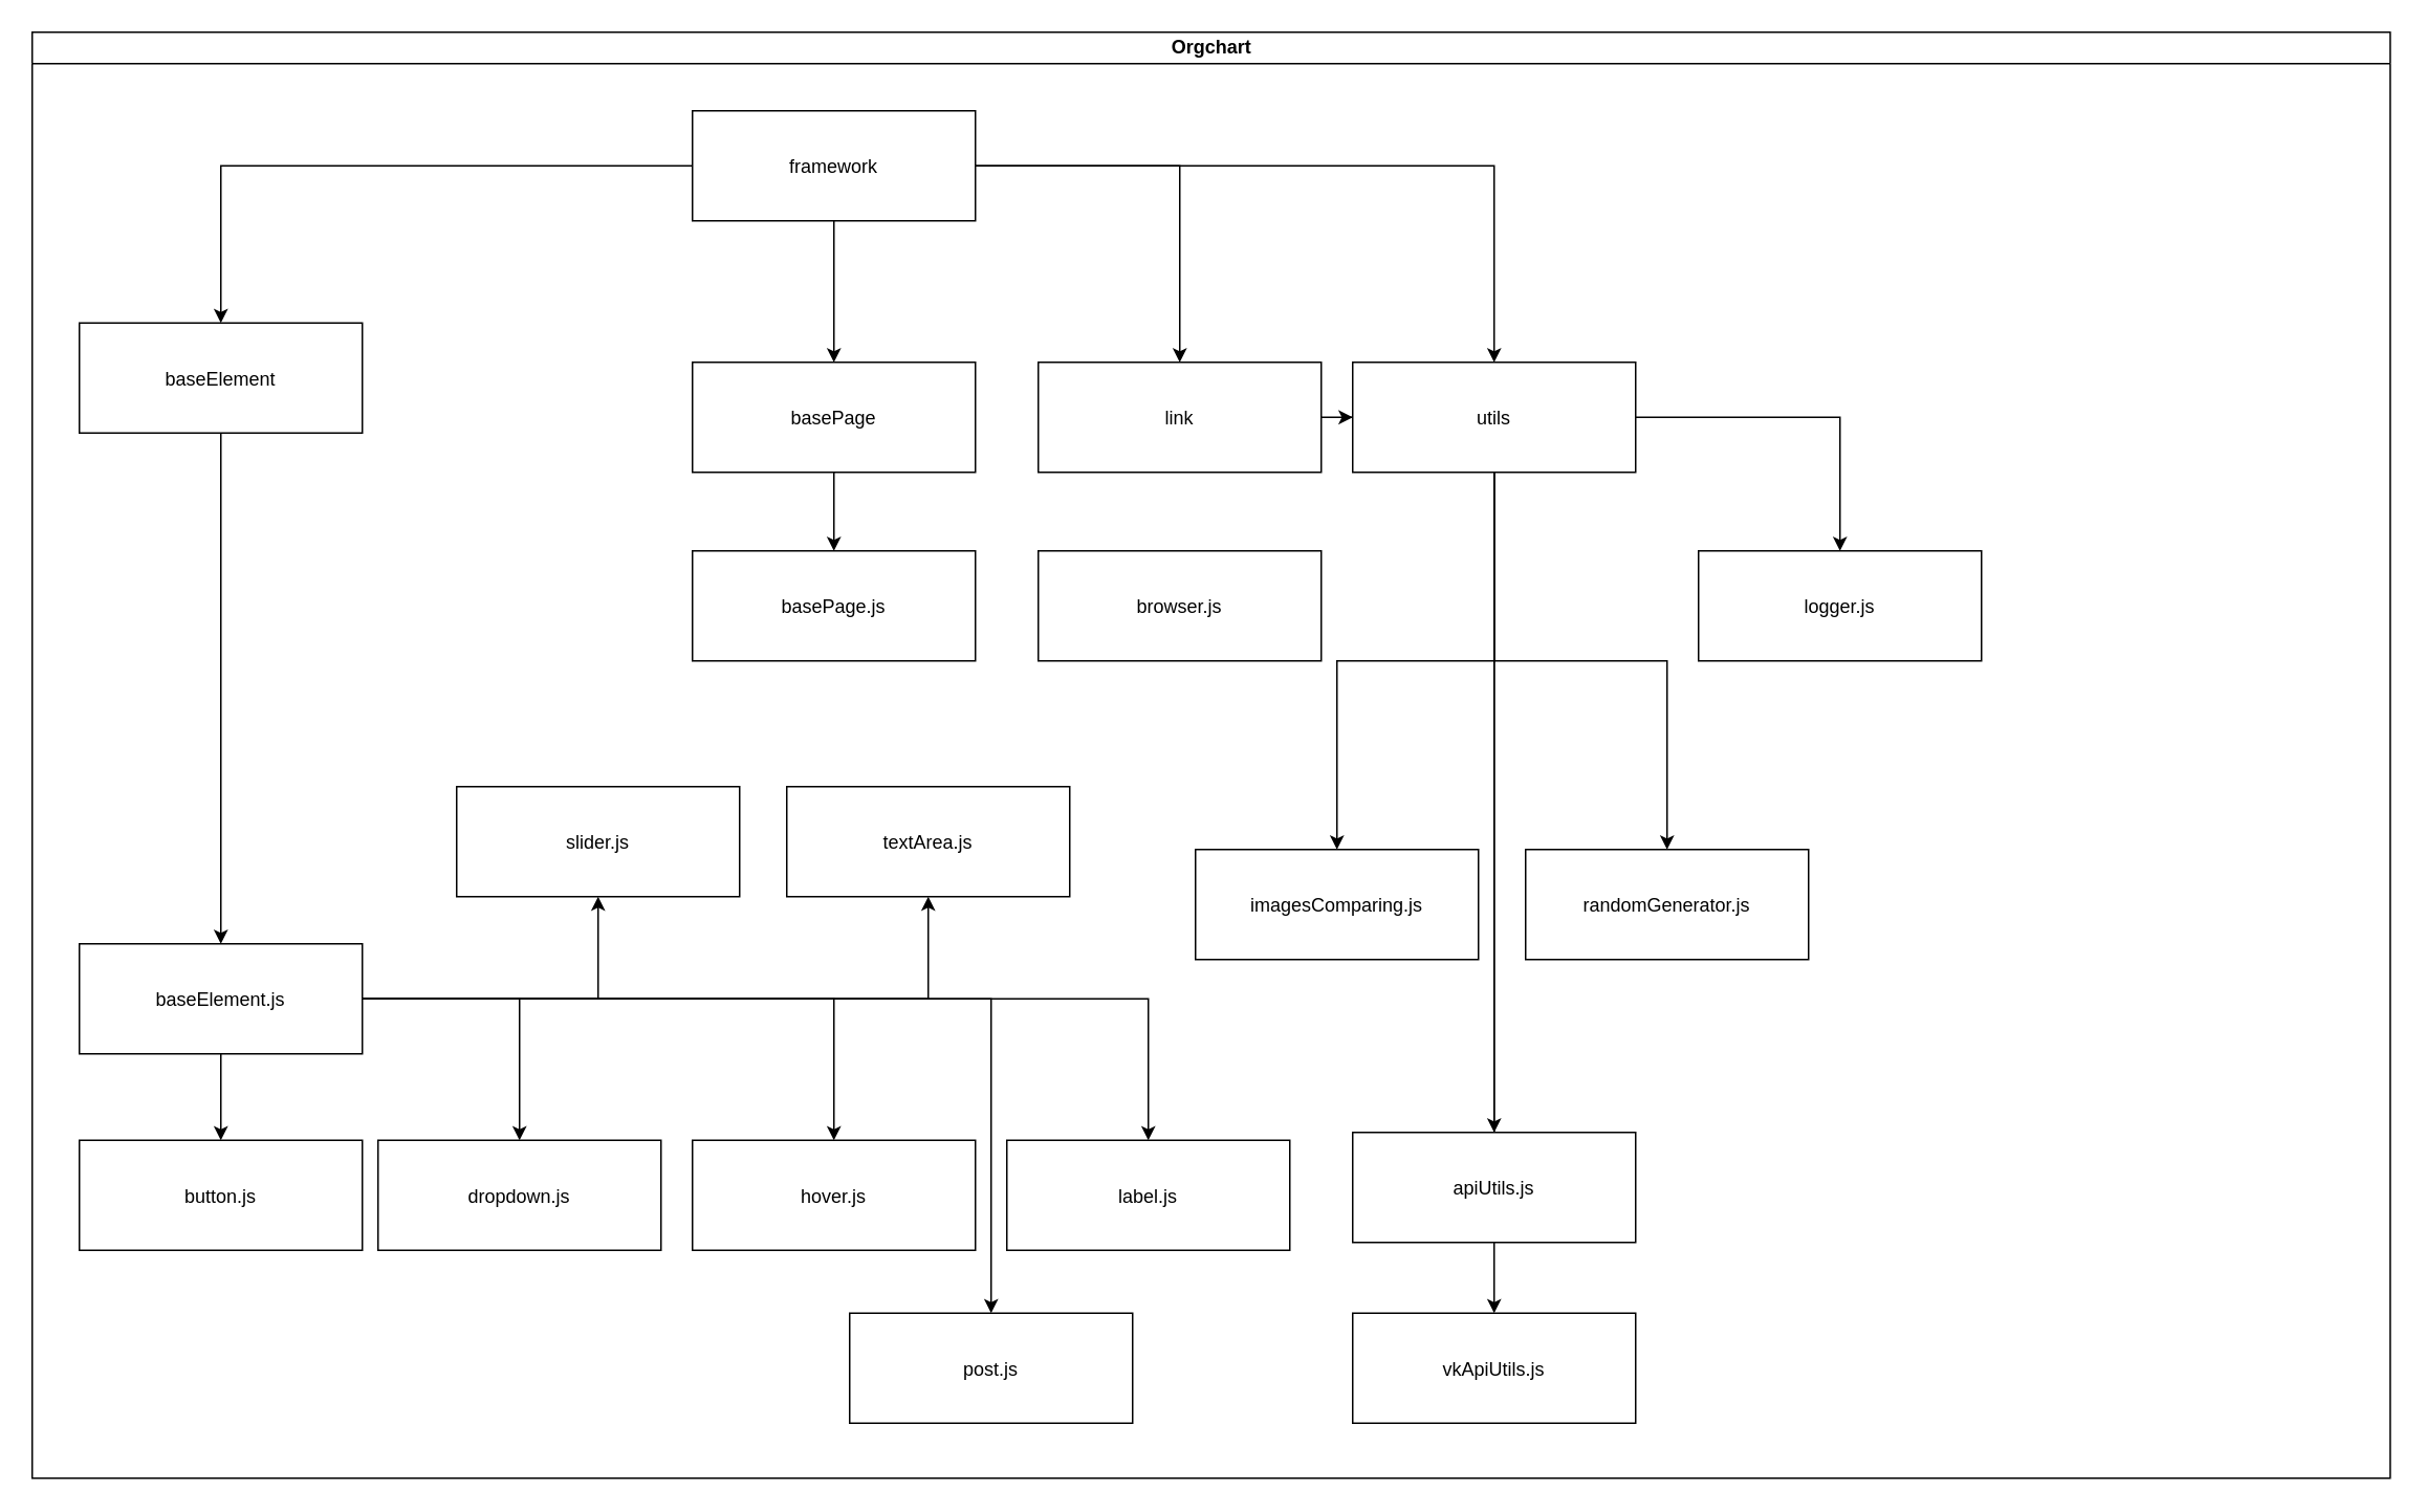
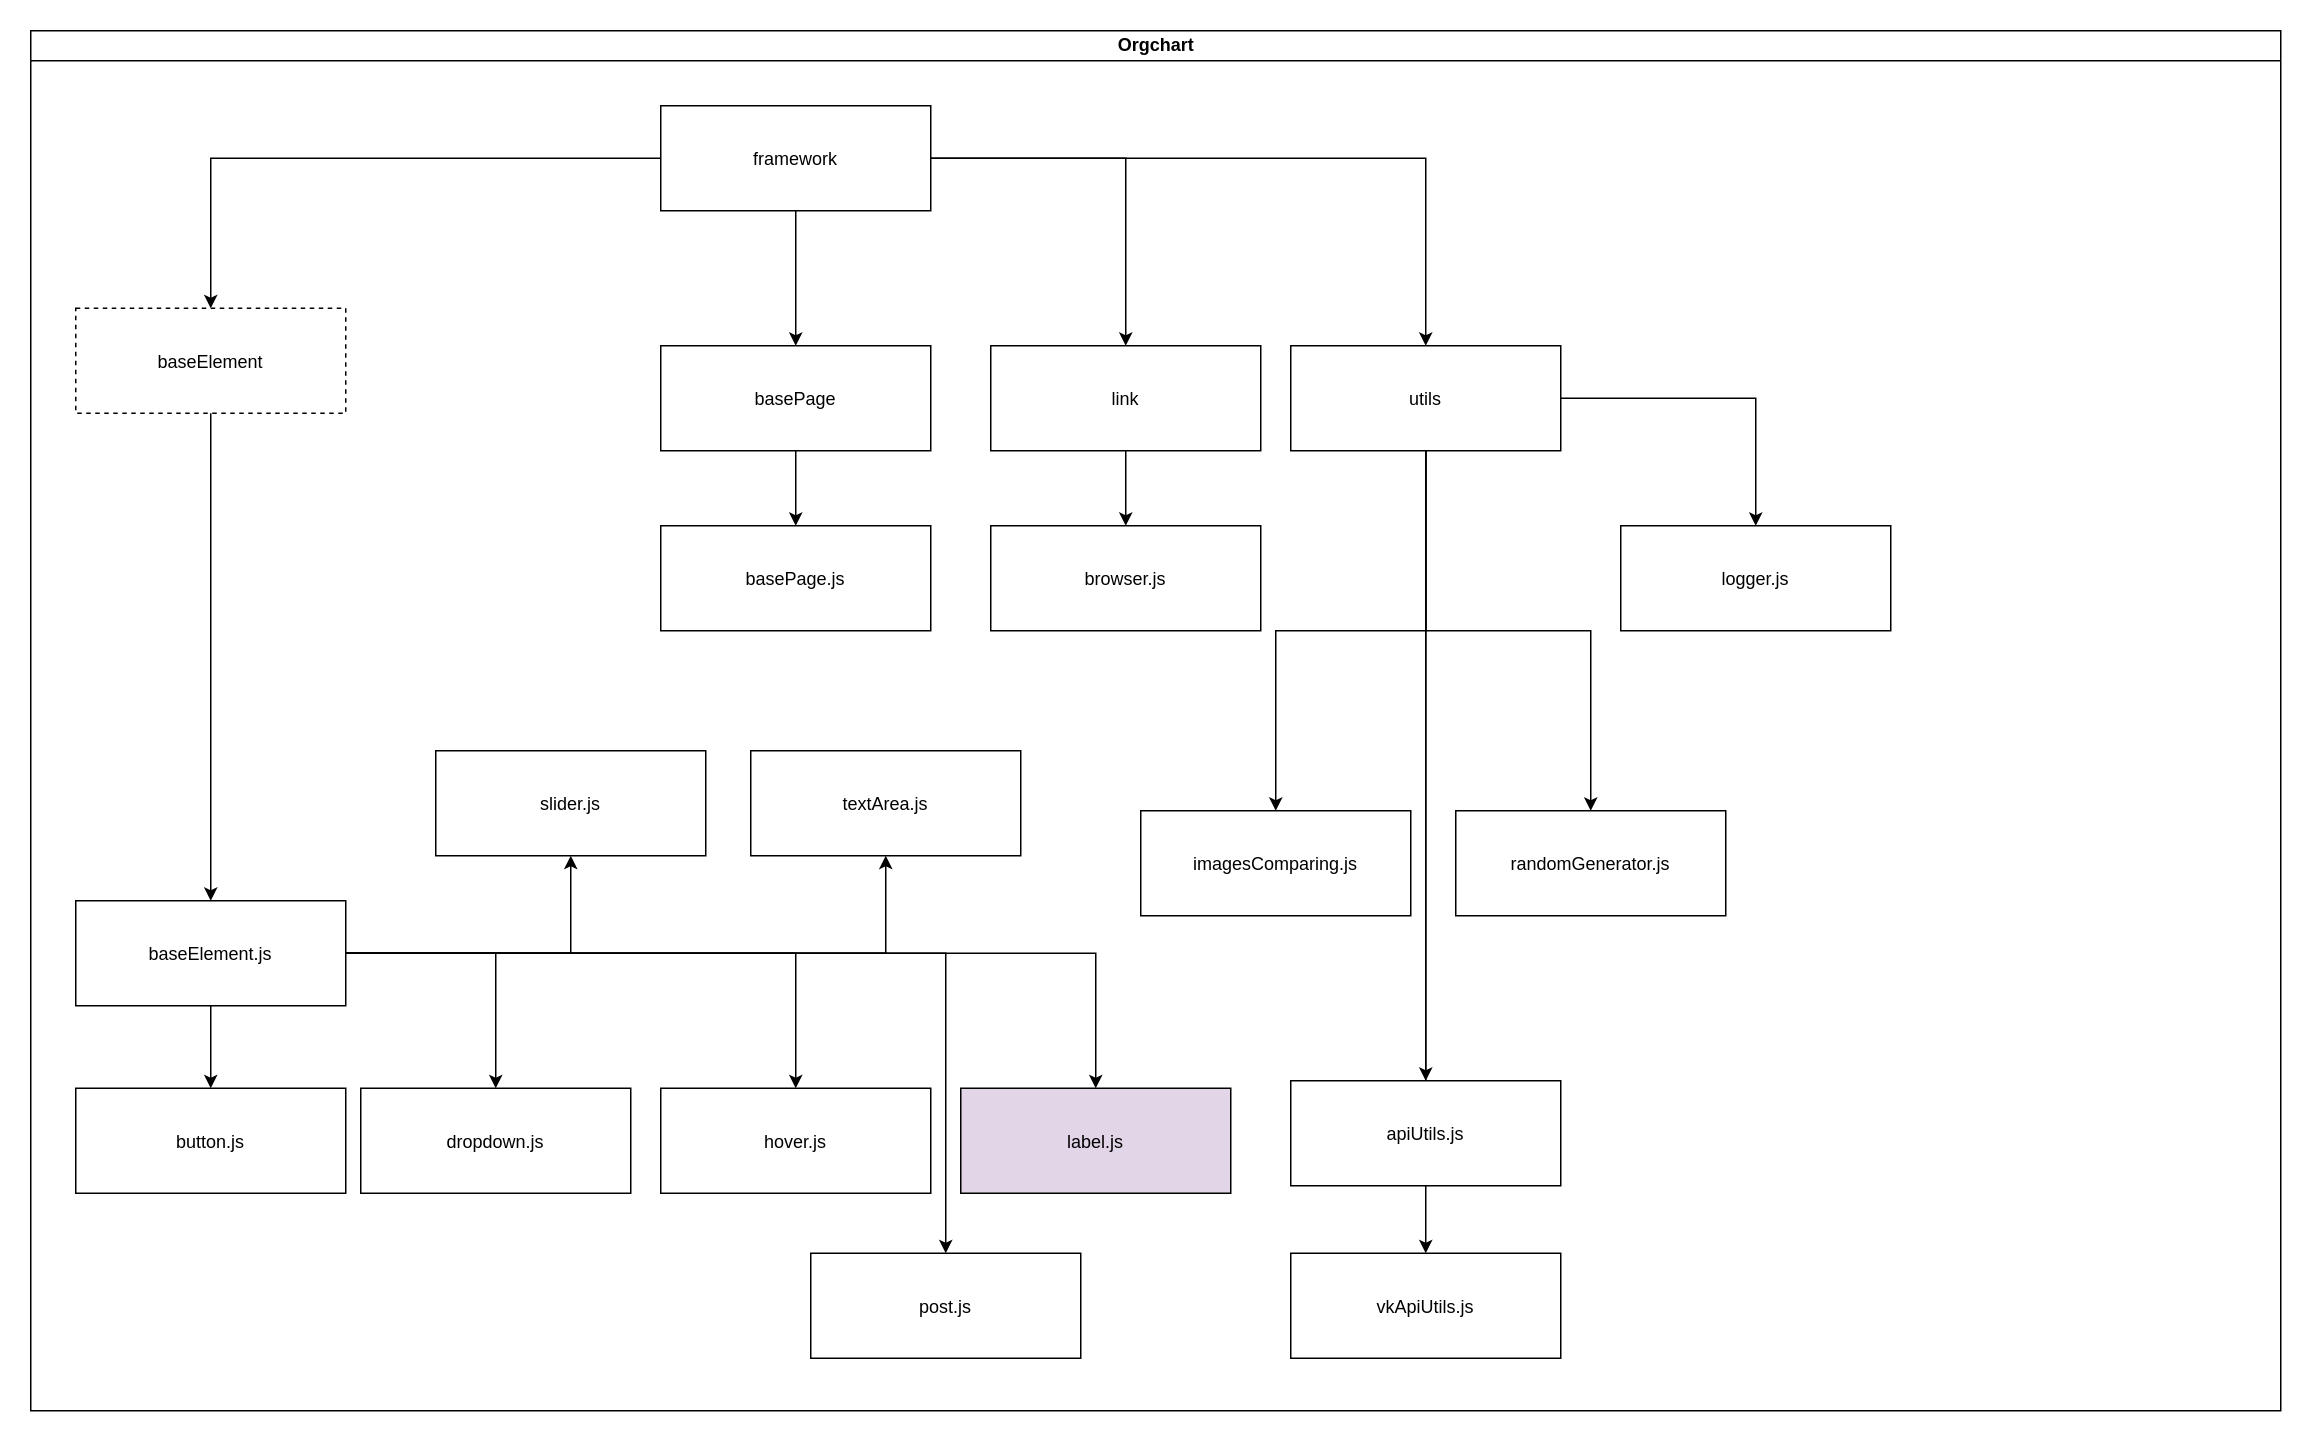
  <mxCell id="0" />
  <mxCell id="1" parent="0" />
  <mxCell id="2" value="Orgchart" style="swimlane;html=1;startSize=20;horizontal=1;containerType=tree;glass=0;" parent="1" vertex="1"><mxGeometry x="20" y="20" width="1500" height="920" as="geometry" /></mxCell>
  <mxCell id="3" value="framework" style="" parent="2" vertex="1"><mxGeometry x="420" y="50" width="180" height="70" as="geometry" /></mxCell>
  <mxCell id="4" value="" style="edgeStyle=orthogonalEdgeStyle;rounded=0;orthogonalLoop=1;jettySize=auto;html=1;" edge="1" source="3" target="5" parent="2"><mxGeometry relative="1" as="geometry" /></mxCell>
- <mxCell id="5" value="baseElement" style="" vertex="1" parent="2"><mxGeometry x="30" y="185" width="180" height="70" as="geometry" /></mxCell>
+ <mxCell id="5" value="baseElement" style="dashed=1;" vertex="1" parent="2"><mxGeometry x="30" y="185" width="180" height="70" as="geometry" /></mxCell>
  <mxCell id="6" value="" style="edgeStyle=orthogonalEdgeStyle;rounded=0;orthogonalLoop=1;jettySize=auto;html=1;" edge="1" source="3" target="7" parent="2"><mxGeometry relative="1" as="geometry" /></mxCell>
  <mxCell id="7" value="basePage" style="" vertex="1" parent="2"><mxGeometry x="420" y="210" width="180" height="70" as="geometry" /></mxCell>
  <mxCell id="8" value="" style="edgeStyle=orthogonalEdgeStyle;rounded=0;orthogonalLoop=1;jettySize=auto;html=1;" edge="1" source="3" target="9" parent="2"><mxGeometry relative="1" as="geometry" /></mxCell>
  <mxCell id="9" value="link" style="" vertex="1" parent="2"><mxGeometry x="640" y="210" width="180" height="70" as="geometry" /></mxCell>
  <mxCell id="10" value="" style="edgeStyle=orthogonalEdgeStyle;rounded=0;orthogonalLoop=1;jettySize=auto;html=1;" edge="1" source="3" target="11" parent="2"><mxGeometry relative="1" as="geometry" /></mxCell>
  <mxCell id="11" value="utils" style="" vertex="1" parent="2"><mxGeometry x="840" y="210" width="180" height="70" as="geometry" /></mxCell>
  <mxCell id="12" value="" style="edgeStyle=orthogonalEdgeStyle;rounded=0;orthogonalLoop=1;jettySize=auto;html=1;" edge="1" target="13" source="5" parent="2"><mxGeometry relative="1" as="geometry"><mxPoint x="500" y="165" as="sourcePoint" /></mxGeometry></mxCell>
  <mxCell id="13" value="baseElement.js" style="" vertex="1" parent="2"><mxGeometry x="30" y="580" width="180" height="70" as="geometry" /></mxCell>
  <mxCell id="14" value="" style="edgeStyle=orthogonalEdgeStyle;rounded=0;orthogonalLoop=1;jettySize=auto;html=1;" edge="1" target="15" source="13" parent="2"><mxGeometry relative="1" as="geometry"><mxPoint x="180" y="580" as="sourcePoint" /></mxGeometry></mxCell>
  <mxCell id="15" value="dropdown.js" style="" vertex="1" parent="2"><mxGeometry x="220" y="705" width="180" height="70" as="geometry" /></mxCell>
  <mxCell id="16" value="" style="edgeStyle=orthogonalEdgeStyle;rounded=0;orthogonalLoop=1;jettySize=auto;html=1;" edge="1" target="17" source="7" parent="2"><mxGeometry relative="1" as="geometry"><mxPoint x="480" y="165.059" as="sourcePoint" /></mxGeometry></mxCell>
  <mxCell id="17" value="basePage.js" style="" vertex="1" parent="2"><mxGeometry x="420" y="330" width="180" height="70" as="geometry" /></mxCell>
  <mxCell id="18" value="button.js" style="" vertex="1" parent="2"><mxGeometry x="30" y="705" width="180" height="70" as="geometry" /></mxCell>
  <mxCell id="19" value="" style="edgeStyle=orthogonalEdgeStyle;rounded=0;orthogonalLoop=1;jettySize=auto;html=1;" edge="1" target="18" source="13" parent="2"><mxGeometry relative="1" as="geometry"><mxPoint x="180" y="580" as="sourcePoint" /></mxGeometry></mxCell>
  <mxCell id="20" value="" style="edgeStyle=orthogonalEdgeStyle;rounded=0;orthogonalLoop=1;jettySize=auto;html=1;" edge="1" target="21" source="13" parent="2"><mxGeometry relative="1" as="geometry"><mxPoint x="180" y="580" as="sourcePoint" /></mxGeometry></mxCell>
  <mxCell id="21" value="hover.js" style="" vertex="1" parent="2"><mxGeometry x="420" y="705" width="180" height="70" as="geometry" /></mxCell>
  <mxCell id="22" value="" style="edgeStyle=orthogonalEdgeStyle;rounded=0;orthogonalLoop=1;jettySize=auto;html=1;" edge="1" target="23" source="13" parent="2"><mxGeometry relative="1" as="geometry"><mxPoint x="180" y="335" as="sourcePoint" /></mxGeometry></mxCell>
- <mxCell id="23" value="label.js" style="" vertex="1" parent="2"><mxGeometry x="620" y="705" width="180" height="70" as="geometry" /></mxCell>
+ <mxCell id="23" value="label.js" style="fillColor=#e1d5e7;" vertex="1" parent="2"><mxGeometry x="620" y="705" width="180" height="70" as="geometry" /></mxCell>
  <mxCell id="24" value="" style="edgeStyle=orthogonalEdgeStyle;rounded=0;orthogonalLoop=1;jettySize=auto;html=1;" edge="1" target="25" source="13" parent="2"><mxGeometry relative="1" as="geometry"><mxPoint x="180" y="335" as="sourcePoint" /></mxGeometry></mxCell>
  <mxCell id="25" value="post.js" style="" vertex="1" parent="2"><mxGeometry x="520" y="815" width="180" height="70" as="geometry" /></mxCell>
  <mxCell id="26" value="" style="edgeStyle=orthogonalEdgeStyle;rounded=0;orthogonalLoop=1;jettySize=auto;html=1;" edge="1" target="27" source="13" parent="2"><mxGeometry relative="1" as="geometry"><mxPoint x="270" y="655" as="sourcePoint" /></mxGeometry></mxCell>
  <mxCell id="27" value="slider.js" style="" vertex="1" parent="2"><mxGeometry x="270" y="480" width="180" height="70" as="geometry" /></mxCell>
  <mxCell id="28" value="" style="edgeStyle=orthogonalEdgeStyle;rounded=0;orthogonalLoop=1;jettySize=auto;html=1;" edge="1" target="29" source="13" parent="2"><mxGeometry relative="1" as="geometry"><mxPoint x="270" y="655" as="sourcePoint" /></mxGeometry></mxCell>
  <mxCell id="29" value="textArea.js" style="" vertex="1" parent="2"><mxGeometry x="480" y="480" width="180" height="70" as="geometry" /></mxCell>
- <mxCell id="30" value="" style="edgeStyle=orthogonalEdgeStyle;rounded=0;orthogonalLoop=1;jettySize=auto;html=1;" edge="1" target="11" source="9" parent="2"><mxGeometry relative="1" as="geometry"><mxPoint x="660" y="165" as="sourcePoint" /></mxGeometry></mxCell>
+ <mxCell id="30" value="" style="edgeStyle=orthogonalEdgeStyle;rounded=0;orthogonalLoop=1;jettySize=auto;html=1;" edge="1" target="31" source="9" parent="2"><mxGeometry relative="1" as="geometry"><mxPoint x="660" y="165" as="sourcePoint" /></mxGeometry></mxCell>
  <mxCell id="31" value="browser.js" style="" vertex="1" parent="2"><mxGeometry x="640" y="330" width="180" height="70" as="geometry" /></mxCell>
  <mxCell id="32" value="" style="edgeStyle=orthogonalEdgeStyle;rounded=0;orthogonalLoop=1;jettySize=auto;html=1;" edge="1" source="11" parent="2"><mxGeometry relative="1" as="geometry"><mxPoint x="660" y="165" as="sourcePoint" /><mxPoint x="930" y="815" as="targetPoint" /></mxGeometry></mxCell>
  <mxCell id="33" value="" style="edgeStyle=orthogonalEdgeStyle;rounded=0;orthogonalLoop=1;jettySize=auto;html=1;" edge="1" target="34" source="11" parent="2"><mxGeometry relative="1" as="geometry"><mxPoint x="660" y="165" as="sourcePoint" /></mxGeometry></mxCell>
  <mxCell id="34" value="apiUtils.js" style="" vertex="1" parent="2"><mxGeometry x="840" y="700" width="180" height="70" as="geometry" /></mxCell>
  <mxCell id="35" value="" style="edgeStyle=orthogonalEdgeStyle;rounded=0;orthogonalLoop=1;jettySize=auto;html=1;" edge="1" target="36" source="11" parent="2"><mxGeometry relative="1" as="geometry"><mxPoint x="660" y="165" as="sourcePoint" /></mxGeometry></mxCell>
  <mxCell id="36" value="imagesComparing.js" style="" vertex="1" parent="2"><mxGeometry x="740" y="520" width="180" height="70" as="geometry" /></mxCell>
  <mxCell id="37" value="" style="edgeStyle=orthogonalEdgeStyle;rounded=0;orthogonalLoop=1;jettySize=auto;html=1;" edge="1" target="38" source="11" parent="2"><mxGeometry relative="1" as="geometry"><mxPoint x="660" y="165" as="sourcePoint" /></mxGeometry></mxCell>
  <mxCell id="38" value="logger.js" style="" vertex="1" parent="2"><mxGeometry x="1060" y="330" width="180" height="70" as="geometry" /></mxCell>
  <mxCell id="39" value="" style="edgeStyle=orthogonalEdgeStyle;rounded=0;orthogonalLoop=1;jettySize=auto;html=1;" edge="1" target="40" source="11" parent="2"><mxGeometry relative="1" as="geometry"><mxPoint x="660" y="165" as="sourcePoint" /></mxGeometry></mxCell>
  <mxCell id="40" value="randomGenerator.js" style="" vertex="1" parent="2"><mxGeometry x="950" y="520" width="180" height="70" as="geometry" /></mxCell>
  <mxCell id="41" value="vkApiUtils.js" style="" vertex="1" parent="2"><mxGeometry x="840" y="815" width="180" height="70" as="geometry" /></mxCell>
